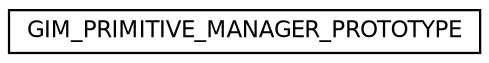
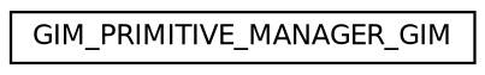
  digraph {
    rankdir=LR
-   n1 [color=black fillcolor=white fontname=Helvetica fontsize=10 height=0.2 label=GIM_PRIMITIVE_MANAGER_PROTOTYPE shape=record style=filled width=0.4]
+   n1 [color=black fillcolor=white fontname=Helvetica fontsize=10 height=0.2 label=GIM_PRIMITIVE_MANAGER_GIM shape=record style=filled width=0.4]
  }
